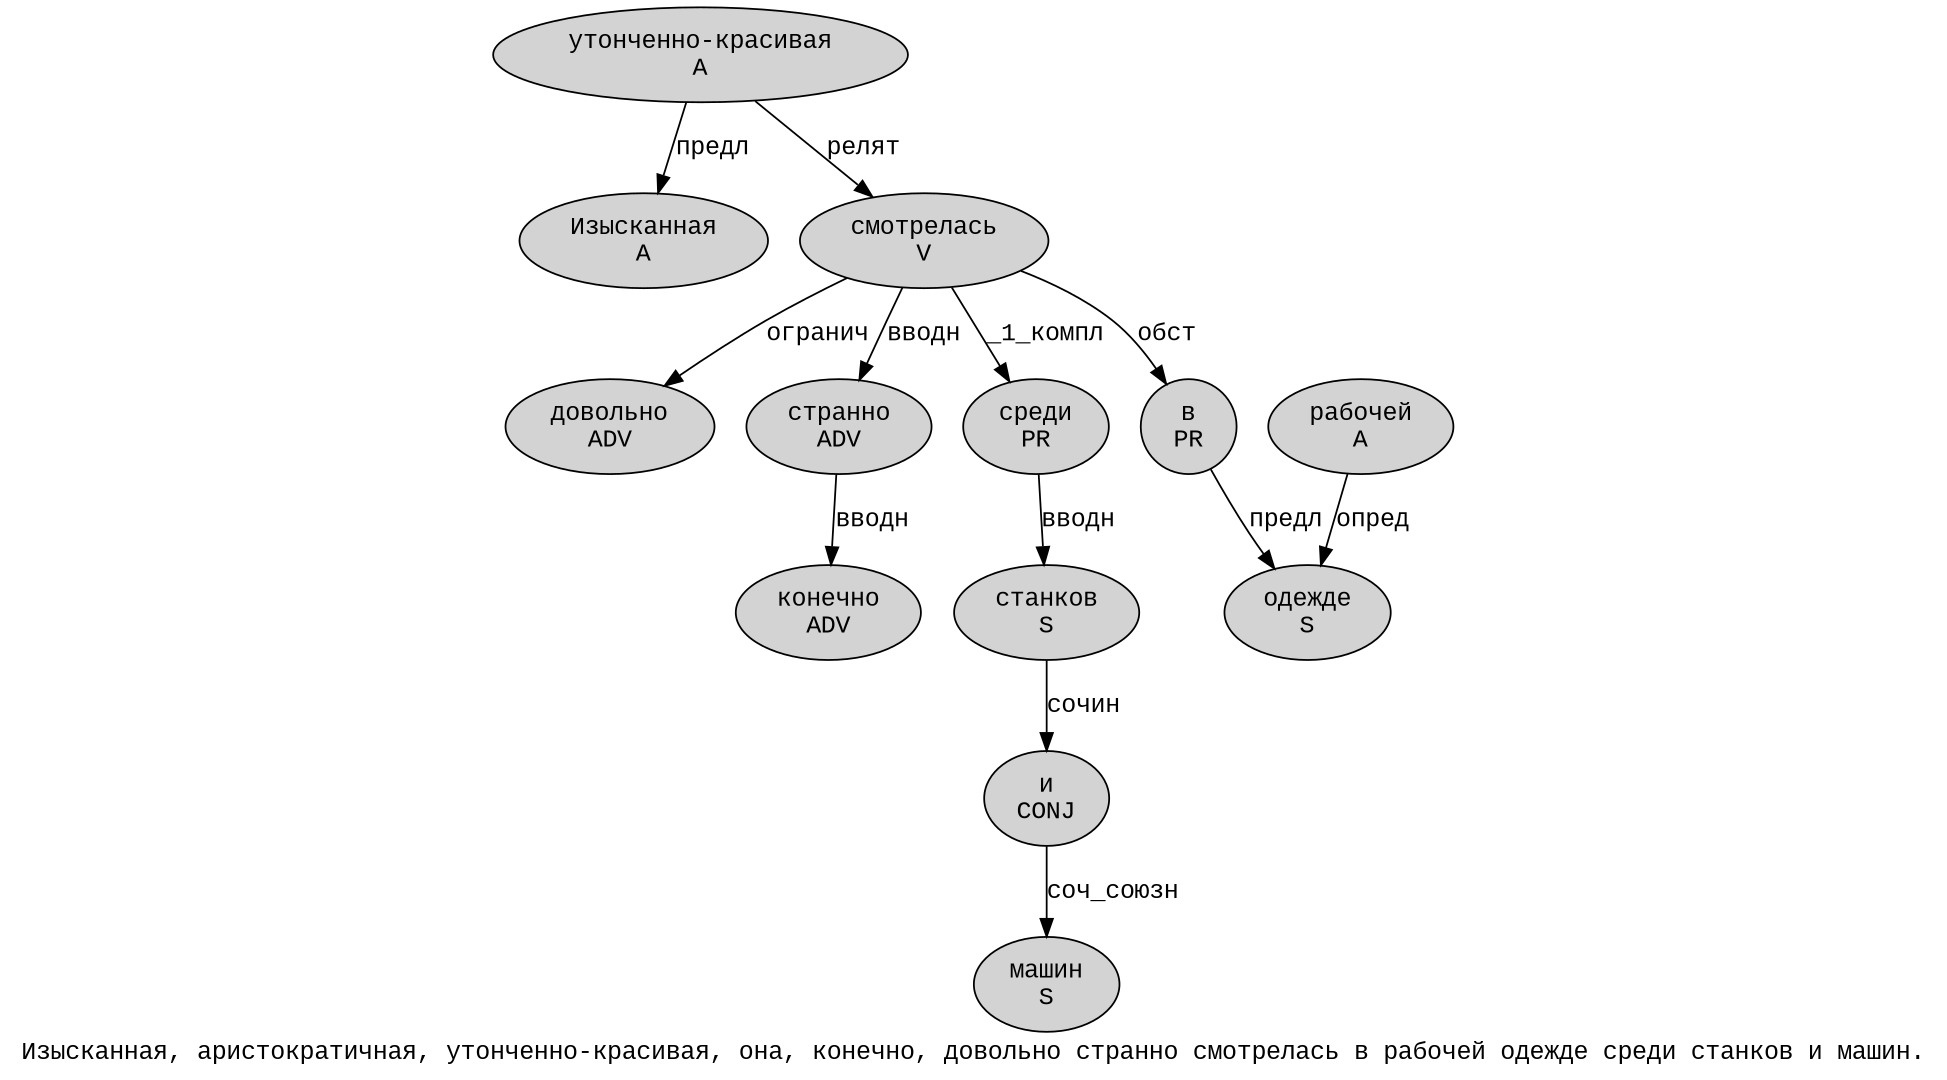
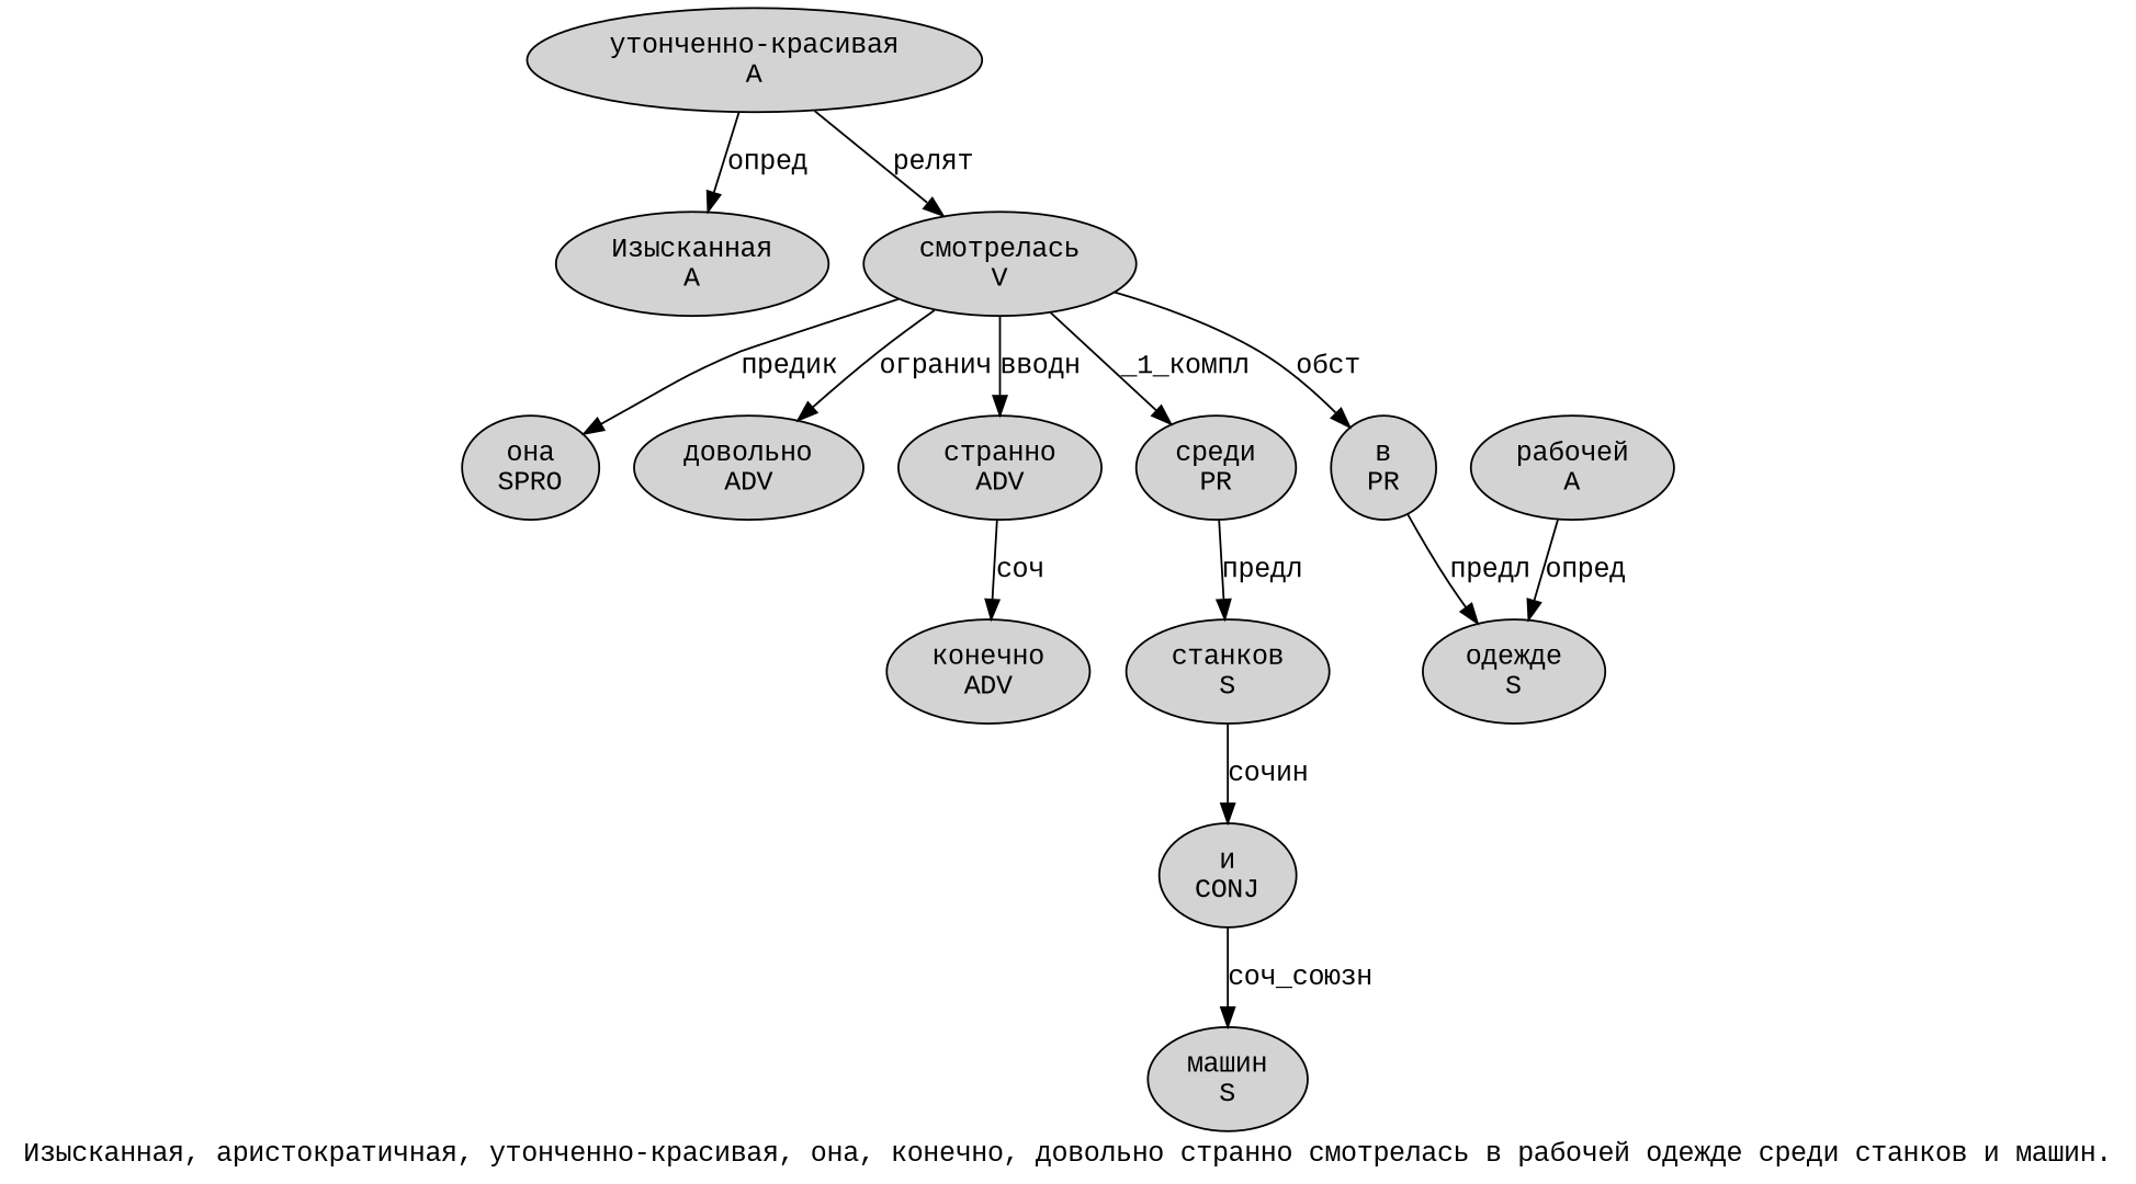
  digraph {
    fontname="Liberation Mono"
    label="Изысканная, аристократичная, утонченно-красивая, она, конечно, довольно странно смотрелась в рабочей одежде среди станков и машин."
    node [fillcolor=lightgray fontname="Liberation Mono" penwidth=1 shape=ellipse style=filled]
    edge [fontname="Liberation Mono"]
    n1 [label="Изысканная\nA"]
    n2 [label="утонченно-красивая\nA"]
    n3 [label="смотрелась\nV"]
+   n4 [label="она\nSPRO"]
    n5 [label="довольно\nADV"]
    n6 [label="странно\nADV"]
    n7 [label="в\nPR"]
    n8 [label="среди\nPR"]
    n9 [label="конечно\nADV"]
    n10 [label="одежде\nS"]
    n11 [label="станков\nS"]
    n12 [label="рабочей\nA"]
    n13 [label="и\nCONJ"]
    n14 [label="машин\nS"]
-   n2 -> n1 [label="предл"]
+   n2 -> n1 [label="опред"]
    n2 -> n3 [label="релят"]
+   n3 -> n4 [label="предик"]
    n3 -> n5 [label="огранич"]
    n3 -> n6 [label="вводн"]
    n3 -> n7 [label="обст"]
    n3 -> n8 [label="_1_компл"]
-   n6 -> n9 [label="вводн"]
+   n6 -> n9 [label="соч"]
    n7 -> n10 [label="предл"]
-   n8 -> n11 [label="вводн"]
+   n8 -> n11 [label="предл"]
    n11 -> n13 [label="сочин"]
    n12 -> n10 [label="опред"]
    n13 -> n14 [label="соч_союзн"]
  }
